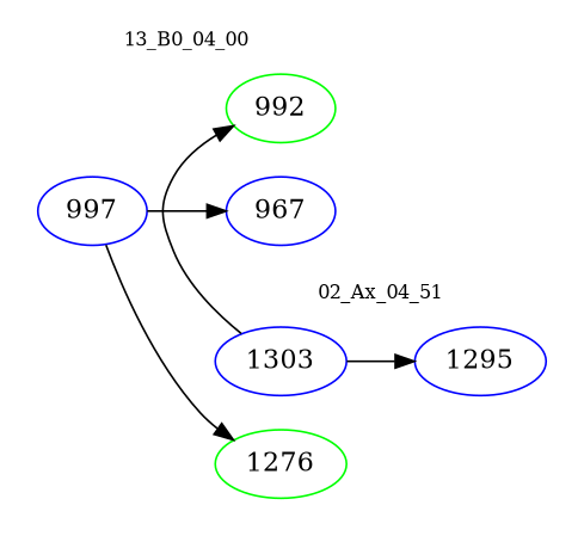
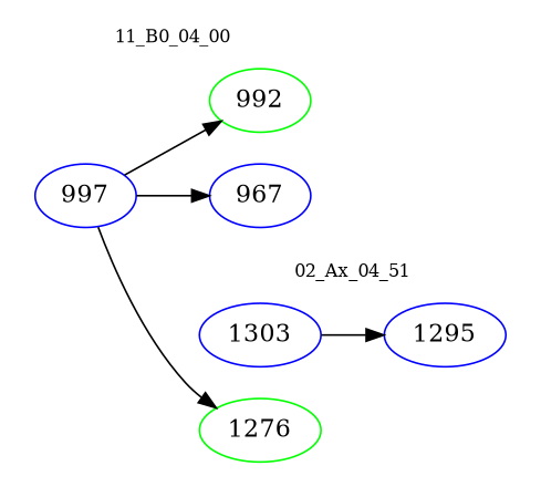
  digraph {
    rankdir=LR
    node [color=blue]
    edge [color=black]
    n1 [label=1303]
    n2 [color=green label=1276]
    n3 [label=1295]
    n4 [label=997]
    n5 [label=967]
    n6 [color=green label=992]
    subgraph cluster_1 {
      color=white
      fontsize=10
      label="02_Ax_04_51"
      n1
      n2
      n3
    }
    subgraph cluster_2 {
      color=white
      fontsize=10
-     label="13_B0_04_00"
+     label="11_B0_04_00"
      n4
      n5
      n6
    }
    n1 -> n3
    n4 -> n2
    n4 -> n5
-   n1 -> n6
+   n4 -> n6
  }
